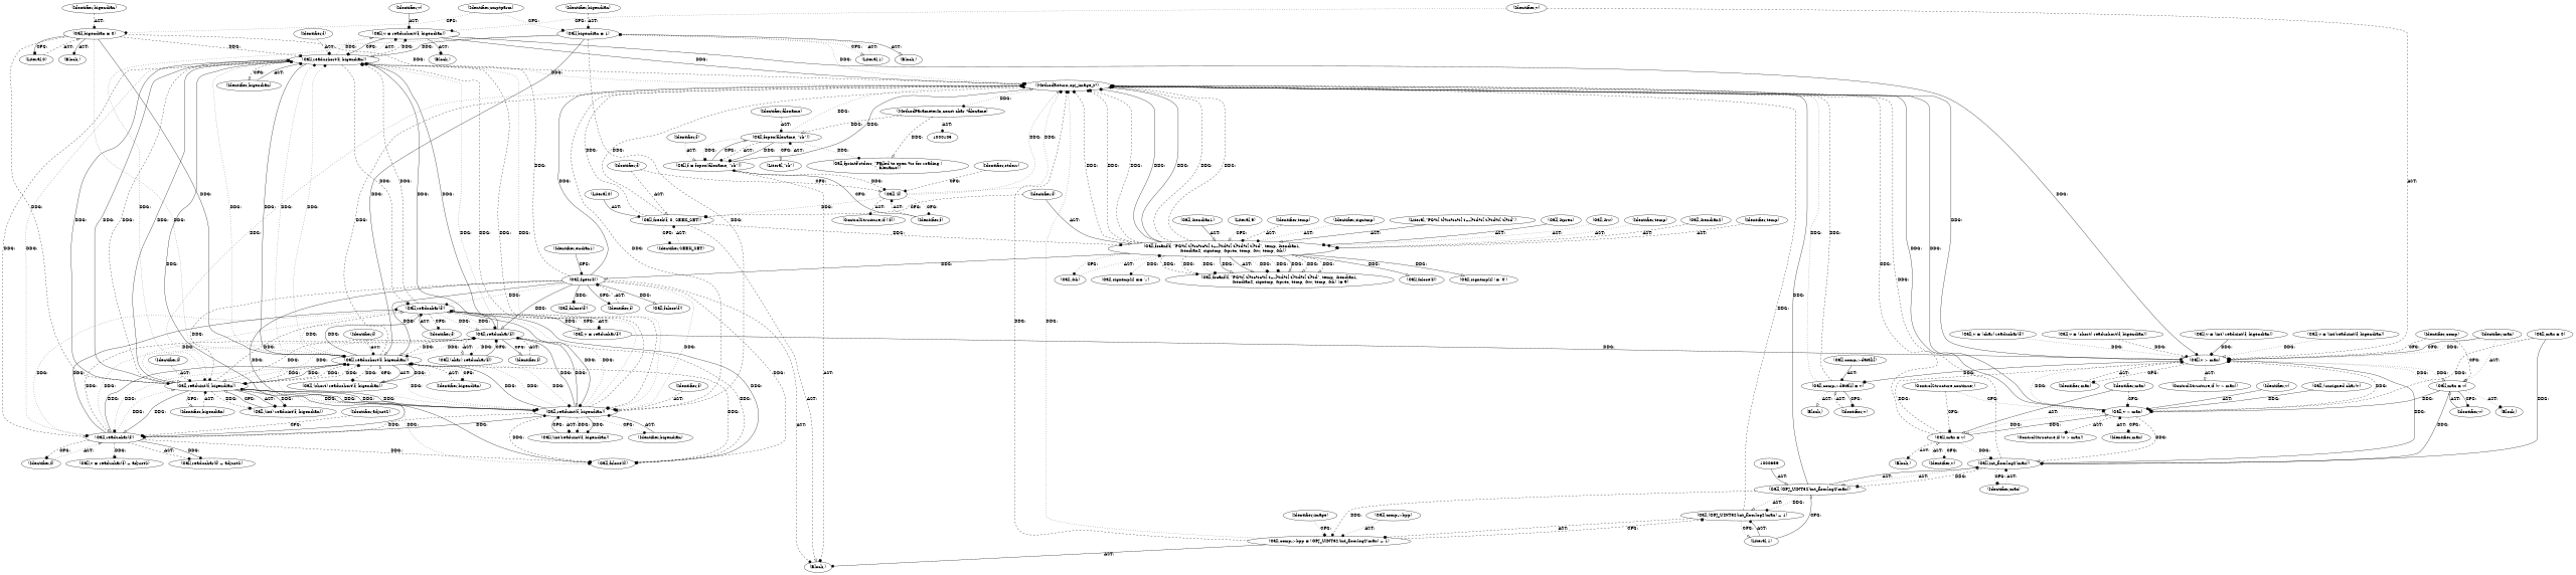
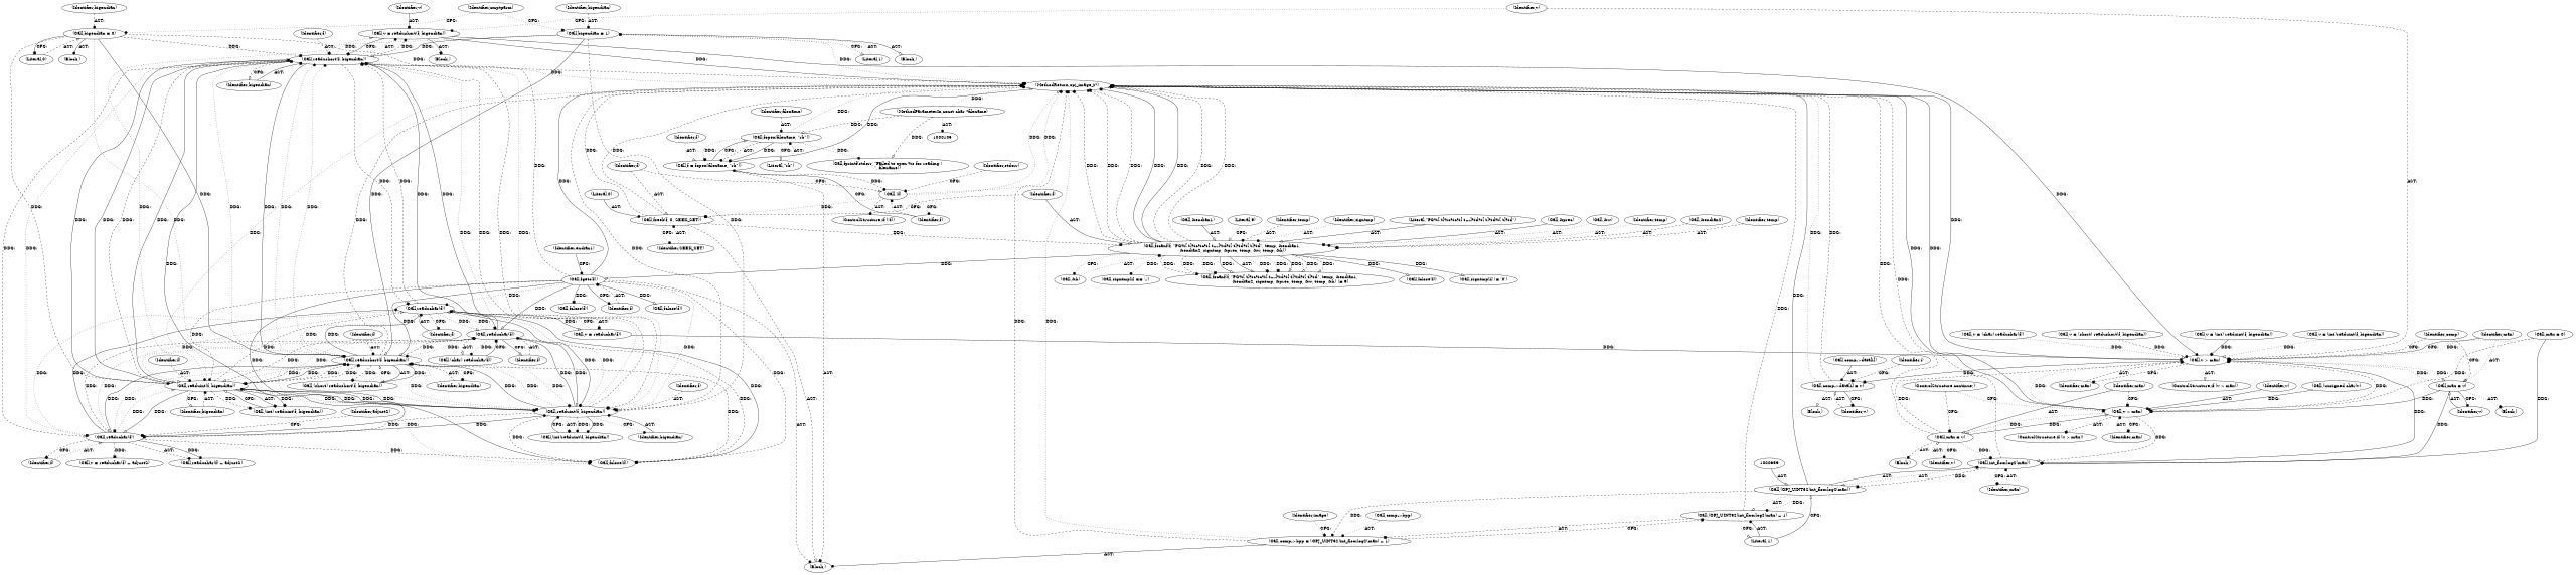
  digraph {
    edge [arrowhead=onormal style=dashed]
    n1 [label="(Call,v = readushort(f, bigendian))"]
    n2 [label="(Call,readushort(f, bigendian))"]
    n3 [label="(Call,v > max)"]
    n4 [label="(Block,)"]
    n5 [label="(MethodReturn,opj_image_t*)"]
    n6 [label="(Call,readuchar(f))"]
    n7 [label="(Call,readuchar(f))"]
    n8 [label="(Call,readushort(f, bigendian))"]
    n9 [label="(Call,readuchar(f))"]
    n10 [label="(Call,readuint(f, bigendian))"]
    n11 [label="(Call,readuint(f, bigendian))"]
    n12 [label="(Call,fclose(f))"]
    n13 [label="(Identifier,bigendian)"]
    n14 [label="(Call,v > max)"]
    n15 [label="(Call,int_floorlog2(max))"]
    n16 [label="(Call,max = v)"]
    n17 [label="(Call,comp->data[i] = v)"]
    n18 [label="(Identifier,max)"]
    n19 [label="(ControlStructure,if (v > max))"]
    n20 [label="(Call,v = readuchar(f))"]
    n21 [label="(Identifier,f)"]
    n22 [label="(Call,(char) readuchar(f))"]
    n23 [label="(Identifier,f)"]
    n24 [label="(Identifier,bigendian)"]
    n25 [label="(Call,(short) readushort(f, bigendian))"]
    n26 [label="(Call,readuchar(f) + adjustS)"]
    n27 [label="(Identifier,f)"]
    n28 [label="(Call,v = readuchar(f) + adjustS)"]
    n29 [label="(Call,(int)readuint(f, bigendian))"]
    n30 [label="(Identifier,bigendian)"]
    n31 [label="(Identifier,bigendian)"]
    n32 [label="(Call,(int) readuint(f, bigendian))"]
    n33 [label="(Call,fgetc(f))"]
    n34 [label="(Call,fclose(f))"]
    n35 [label="(Block,)"]
    n36 [label="(Identifier,f)"]
    n37 [label="(Call,fclose(f))"]
    n38 [label="(Call,fscanf(f, \"PG%[ \t]%c%c%[ \t+-]%d%[ \t]%d%[ \t]%d\", temp, &endian1,\n                &endian2, signtmp, &prec, temp, &w, temp, &h))"]
    n39 [label="(Call,fscanf(f, \"PG%[ \t]%c%c%[ \t+-]%d%[ \t]%d%[ \t]%d\", temp, &endian1,\n                &endian2, signtmp, &prec, temp, &w, temp, &h) != 9)"]
    n40 [label="(Call,&h)"]
    n41 [label="(Call,signtmp[i] == '-')"]
    n42 [label="(Call,fclose(f))"]
    n43 [label="(Call,signtmp[i] != '\0')"]
    n44 [label="(Call,fseek(f, 0, SEEK_SET))"]
    n45 [label="(Identifier,SEEK_SET)"]
    n46 [label="(Call,!f)"]
    n47 [label="(Identifier,f)"]
    n48 [label="(ControlStructure,if (!f))"]
    n49 [label="(Call,f = fopen(filename, \"rb\"))"]
    n50 [label="(Call,fopen(filename, \"rb\"))"]
    n51 [label="(Call,fprintf(stderr, \"Failed to open %s for reading !\n\", filename))"]
    n52 [label="(Literal,\"rb\")"]
    n53 [label="(MethodParameterIn,const char *filename)"]
    1000105
    n55 [label="(Call,bigendian = 0)"]
    n56 [label="(Block,)"]
    n57 [label="(Literal,0)"]
    n58 [label="(Call,bigendian = 1)"]
    n59 [label="(Literal,1)"]
    n60 [label="(Block,)"]
    n61 [label="(Call,max = v)"]
    n62 [label="(ControlStructure,if (v > max))"]
    n63 [label="(Identifier,max)"]
    n64 [label="(Call,(OPJ_UINT32)int_floorlog2(max))"]
    n65 [label="(Identifier,max)"]
    n66 [label="(Identifier,v)"]
    n67 [label="(Block,)"]
    n68 [label="(Identifier,v)"]
    n69 [label="(Block,)"]
    n70 [label="(Identifier,v)"]
    n71 [label="(Block,)"]
    n72 [label="(Call,comp->bpp = (OPJ_UINT32)int_floorlog2(max) + 1)"]
    n73 [label="(Call,(OPJ_UINT32)int_floorlog2(max) + 1)"]
    n74 [label="(Literal,1)"]
    n75 [label="(Call,comp->data[i])"]
    n76 [label="(Identifier,f)"]
    n77 [label="(Call,&endian1)"]
    n78 [label="(Call,comp->bpp)"]
    n79 [label="(Literal,9)"]
    n80 [label="(Call,v = (short) readushort(f, bigendian))"]
    n81 [label="(Identifier,f)"]
    n82 [label="(Identifier,temp)"]
    n83 [label="(Identifier,signtmp)"]
    n84 [label="(Identifier,adjustS)"]
    n85 [label="(Call,v = (int) readuint(f, bigendian))"]
    n86 [label="(Identifier,v)"]
    n87 [label="(Literal,\"PG%[ \t]%c%c%[ \t+-]%d%[ \t]%d%[ \t]%d\")"]
    n88 [label="(Call,v = (int)readuint(f, bigendian))"]
    n89 [label="(Identifier,f)"]
    n90 [label="(Identifier,comp)"]
    n91 [label="(Identifier,stderr)"]
    n92 [label="(Call,&prec)"]
    n93 [label="(Call,max = 0)"]
    n94 [label="(Identifier,endian1)"]
    n95 [label="(Identifier,f)"]
    n96 [label="(Identifier,bigendian)"]
    n97 [label="(Identifier,filename)"]
+   n98 [label="(Identifier,i)"]
    n99 [label="(Call,&w)"]
    n100 [label="(Identifier,temp)"]
    n101 [label="(Identifier,max)"]
    n102 [label="(ControlStructure,continue;)"]
    n103 [label="(Call,&endian2)"]
    n104 [label="(Identifier,cmptparm)"]
    n105 [label="(Call,(unsigned char)v)"]
    n106 [label="(Identifier,v)"]
    n107 [label="(Call,v = (char) readuchar(f))"]
    n108 [label="(Identifier,f)"]
    n109 [label="(Identifier,f)"]
    n110 [label="(Identifier,v)"]
    n111 [label="(Identifier,image)"]
    n112 [label="(Identifier,max)"]
    n113 [label="(Identifier,temp)"]
    n114 [label="(Identifier,bigendian)"]
    n115 [label="(Literal,0)"]
    n116 [label="(Identifier,f)"]
    1000659
    n1 -> n2 [arrowhead=box label="CFG: " style=solid]
    n1 -> n3 [arrowhead=dot label="DDG: " style=solid]
    n1 -> n4 [arrowhead=box label="AST: " style=solid]
    n1 -> n5 [arrowhead=box label="DDG: " style=solid]
    n2 -> n1 [arrowhead=dot label="AST: " style=dotted]
    n2 -> n1 [arrowhead=dot label="DDG: "]
    n2 -> n1 [label="DDG: " style=dotted]
    n2 -> n5 [label="DDG: " style=dotted]
    n2 -> n6 [arrowhead=box label="DDG: "]
    n2 -> n7 [arrowhead=box label="DDG: " style=solid]
    n2 -> n8 [arrowhead=dot label="DDG: " style=dotted]
    n2 -> n8 [label="DDG: " style=solid]
    n2 -> n9 [label="DDG: "]
    n2 -> n10 [arrowhead=dot label="DDG: "]
    n2 -> n10 [arrowhead=box label="DDG: " style=dotted]
    n2 -> n11 [label="DDG: " style=solid]
    n2 -> n11 [label="DDG: "]
    n2 -> n12 [arrowhead=box label="DDG: " style=solid]
    n2 -> n13 [label="CFG: "]
    n3 -> n5 [arrowhead=box label="DDG: " style=solid]
    n3 -> n14 [arrowhead=dot label="DDG: " style=dotted]
    n3 -> n15 [label="DDG: " style=solid]
    n3 -> n16 [label="DDG: " style=dotted]
    n3 -> n17 [arrowhead=box label="DDG: " style=solid]
    n3 -> n18 [arrowhead=box label="CFG: "]
    n3 -> n19 [label="AST: " style=dotted]
    n6 -> n2 [arrowhead=box label="DDG: "]
    n6 -> n7 [label="DDG: " style=dotted]
    n6 -> n8 [arrowhead=dot label="DDG: " style=dotted]
    n6 -> n9 [arrowhead=box label="DDG: " style=dotted]
    n6 -> n10 [arrowhead=box label="DDG: " style=solid]
    n6 -> n11 [label="DDG: " style=dotted]
    n6 -> n12 [label="DDG: " style=solid]
    n6 -> n20 [arrowhead=box label="AST: "]
    n6 -> n20 [label="DDG: " style=solid]
    n6 -> n21 [arrowhead=dot label="CFG: "]
    n7 -> n2 [arrowhead=box label="DDG: " style=solid]
    n7 -> n6 [label="DDG: " style=dotted]
    n7 -> n8 [arrowhead=dot label="DDG: " style=dotted]
    n7 -> n9 [label="DDG: " style=dotted]
    n7 -> n10 [label="DDG: " style=solid]
    n7 -> n11 [label="DDG: "]
    n7 -> n12 [arrowhead=box label="DDG: "]
    n7 -> n22 [label="AST: "]
    n7 -> n22 [arrowhead=dot label="DDG: " style=dotted]
    n7 -> n23 [label="CFG: " style=solid]
    n8 -> n2 [arrowhead=dot label="DDG: " style=dotted]
    n8 -> n2 [arrowhead=dot label="DDG: " style=dotted]
    n8 -> n5 [arrowhead=box label="DDG: "]
    n8 -> n6 [label="DDG: " style=solid]
    n8 -> n7 [arrowhead=dot label="DDG: "]
    n8 -> n9 [arrowhead=box label="DDG: " style=dotted]
    n8 -> n10 [arrowhead=box label="DDG: " style=dotted]
    n8 -> n10 [arrowhead=box label="DDG: " style=dotted]
    n8 -> n11 [arrowhead=box label="DDG: "]
    n8 -> n11 [label="DDG: " style=solid]
    n8 -> n12 [arrowhead=dot label="DDG: "]
    n8 -> n24 [arrowhead=box label="CFG: " style=dotted]
    n8 -> n25 [label="AST: " style=solid]
    n8 -> n25 [label="DDG: " style=solid]
    n8 -> n25 [arrowhead=box label="DDG: "]
    n9 -> n2 [arrowhead=box label="DDG: " style=dotted]
    n9 -> n6 [arrowhead=dot label="DDG: " style=solid]
    n9 -> n7 [label="DDG: "]
    n9 -> n8 [arrowhead=box label="DDG: " style=solid]
    n9 -> n10 [arrowhead=dot label="DDG: " style=solid]
    n9 -> n11 [label="DDG: " style=dotted]
    n9 -> n12 [arrowhead=dot label="DDG: "]
    n9 -> n26 [arrowhead=dot label="AST: "]
    n9 -> n26 [arrowhead=dot label="DDG: " style=solid]
    n9 -> n27 [arrowhead=box label="CFG: "]
    n9 -> n28 [arrowhead=box label="DDG: "]
    n10 -> n2 [arrowhead=box label="DDG: " style=dotted]
    n10 -> n2 [label="DDG: "]
    n10 -> n5 [arrowhead=box label="DDG: "]
    n10 -> n6 [label="DDG: " style=dotted]
    n10 -> n7 [arrowhead=dot label="DDG: " style=solid]
    n10 -> n8 [label="DDG: " style=solid]
    n10 -> n8 [arrowhead=dot label="DDG: " style=dotted]
    n10 -> n9 [arrowhead=box label="DDG: "]
    n10 -> n11 [arrowhead=dot label="DDG: " style=dotted]
    n10 -> n11 [label="DDG: " style=solid]
    n10 -> n12 [arrowhead=box label="DDG: "]
    n10 -> n29 [arrowhead=box label="AST: " style=dotted]
    n10 -> n29 [arrowhead=dot label="DDG: "]
    n10 -> n29 [arrowhead=dot label="DDG: " style=solid]
    n10 -> n30 [arrowhead=dot label="CFG: " style=dotted]
    n11 -> n2 [arrowhead=box label="DDG: " style=solid]
    n11 -> n2 [label="DDG: " style=solid]
    n11 -> n5 [arrowhead=dot label="DDG: " style=dotted]
    n11 -> n6 [label="DDG: "]
    n11 -> n7 [arrowhead=dot label="DDG: " style=dotted]
    n11 -> n8 [arrowhead=dot label="DDG: "]
    n11 -> n8 [arrowhead=box label="DDG: "]
    n11 -> n9 [label="DDG: " style=solid]
    n11 -> n10 [arrowhead=box label="DDG: " style=solid]
    n11 -> n10 [label="DDG: " style=solid]
    n11 -> n12 [arrowhead=dot label="DDG: " style=dotted]
    n11 -> n31 [label="CFG: "]
    n11 -> n32 [arrowhead=box label="AST: " style=solid]
    n11 -> n32 [arrowhead=box label="DDG: " style=solid]
    n11 -> n32 [arrowhead=box label="DDG: "]
    n13 -> n2 [arrowhead=box label="AST: " style=solid]
    n14 -> n3 [arrowhead=box label="DDG: "]
    n14 -> n5 [arrowhead=box label="DDG: " style=solid]
    n14 -> n5 [arrowhead=box label="DDG: " style=solid]
    n14 -> n15 [label="DDG: "]
    n14 -> n61 [label="DDG: " style=dotted]
    n14 -> n62 [arrowhead=box label="AST: "]
    n14 -> n63 [arrowhead=box label="CFG: " style=dotted]
    n15 -> n5 [label="DDG: "]
    n15 -> n64 [label="AST: " style=dotted]
    n15 -> n64 [arrowhead=box label="DDG: "]
    n15 -> n65 [arrowhead=box label="CFG: " style=dotted]
    n16 -> n3 [arrowhead=box label="DDG: " style=dotted]
    n16 -> n14 [arrowhead=box label="DDG: " style=solid]
    n16 -> n15 [arrowhead=dot label="DDG: " style=solid]
    n16 -> n66 [arrowhead=dot label="CFG: " style=solid]
    n16 -> n67 [arrowhead=box label="AST: " style=dotted]
    n17 -> n5 [arrowhead=box label="DDG: " style=dotted]
    n17 -> n5 [arrowhead=dot label="DDG: "]
    n17 -> n68 [arrowhead=box label="CFG: " style=solid]
    n17 -> n69 [label="AST: " style=dotted]
    n18 -> n3 [label="AST: "]
    n20 -> n3 [arrowhead=dot label="DDG: " style=solid]
    n20 -> n6 [arrowhead=box label="CFG: " style=dotted]
    n21 -> n6 [arrowhead=dot label="AST: " style=solid]
    n22 -> n7 [arrowhead=box label="CFG: " style=solid]
    n23 -> n7 [label="AST: "]
    n24 -> n8 [arrowhead=box label="AST: "]
    n25 -> n8 [label="CFG: " style=dotted]
    n27 -> n9 [label="AST: " style=dotted]
    n29 -> n10 [arrowhead=dot label="CFG: " style=solid]
    n30 -> n10 [arrowhead=dot label="AST: " style=solid]
    n31 -> n11 [arrowhead=dot label="AST: "]
    n32 -> n11 [label="CFG: " style=solid]
    n33 -> n2 [arrowhead=dot label="DDG: "]
    n33 -> n5 [label="DDG: " style=solid]
    n33 -> n6 [arrowhead=dot label="DDG: " style=dotted]
    n33 -> n7 [label="DDG: " style=solid]
    n33 -> n8 [label="DDG: " style=solid]
    n33 -> n9 [arrowhead=dot label="DDG: " style=solid]
    n33 -> n10 [arrowhead=dot label="DDG: " style=dotted]
    n33 -> n11 [arrowhead=dot label="DDG: "]
    n33 -> n12 [label="DDG: "]
    n33 -> n34 [arrowhead=box label="DDG: " style=solid]
    n33 -> n35 [arrowhead=dot label="AST: "]
    n33 -> n36 [arrowhead=dot label="CFG: " style=solid]
    n33 -> n37 [label="DDG: " style=solid]
    n36 -> n33 [arrowhead=box label="AST: "]
    n38 -> n5 [label="DDG: " style=solid]
    n38 -> n5 [arrowhead=dot label="DDG: "]
    n38 -> n5 [label="DDG: "]
    n38 -> n5 [arrowhead=box label="DDG: "]
    n38 -> n5 [arrowhead=dot label="DDG: "]
    n38 -> n5 [arrowhead=box label="DDG: "]
    n38 -> n5 [arrowhead=box label="DDG: " style=solid]
    n38 -> n33 [label="DDG: " style=solid]
    n38 -> n39 [label="AST: " style=solid]
    n38 -> n39 [arrowhead=box label="DDG: " style=dotted]
    n38 -> n39 [arrowhead=box label="DDG: " style=dotted]
    n38 -> n39 [label="DDG: " style=solid]
    n38 -> n39 [label="DDG: "]
    n38 -> n39 [label="DDG: "]
    n38 -> n39 [arrowhead=dot label="DDG: "]
    n38 -> n39 [label="DDG: "]
    n38 -> n39 [arrowhead=box label="DDG: " style=dotted]
    n38 -> n39 [label="DDG: " style=solid]
    n38 -> n40 [arrowhead=dot label="CFG: " style=dotted]
    n38 -> n41 [arrowhead=dot label="DDG: " style=dotted]
    n38 -> n42 [label="DDG: " style=solid]
    n38 -> n43 [label="DDG: " style=solid]
    n40 -> n38 [arrowhead=box label="AST: " style=dotted]
    n44 -> n5 [label="DDG: "]
    n44 -> n5 [arrowhead=dot label="DDG: "]
    n44 -> n35 [label="AST: "]
    n44 -> n38 [arrowhead=box label="DDG: "]
    n44 -> n45 [arrowhead=dot label="CFG: " style=dotted]
    n45 -> n44 [arrowhead=dot label="AST: " style=dotted]
    n46 -> n5 [arrowhead=box label="DDG: " style=dotted]
    n46 -> n5 [label="DDG: " style=dotted]
    n46 -> n44 [arrowhead=box label="DDG: " style=dotted]
    n46 -> n47 [arrowhead=dot label="CFG: " style=dotted]
    n46 -> n48 [arrowhead=dot label="AST: "]
    n47 -> n46 [arrowhead=dot label="AST: "]
    n47 -> n49 [arrowhead=dot label="CFG: " style=solid]
    n49 -> n5 [label="DDG: " style=solid]
    n49 -> n35 [arrowhead=box label="AST: "]
    n49 -> n46 [arrowhead=dot label="DDG: "]
    n49 -> n50 [label="CFG: " style=solid]
    n50 -> n5 [arrowhead=dot label="DDG: " style=dotted]
    n50 -> n49 [arrowhead=dot label="AST: "]
    n50 -> n49 [arrowhead=box label="DDG: " style=solid]
    n50 -> n49 [arrowhead=box label="DDG: " style=dotted]
    n50 -> n51 [arrowhead=dot label="DDG: " style=dotted]
    n50 -> n52 [label="CFG: " style=dotted]
    n52 -> n50 [arrowhead=dot label="AST: " style=dotted]
-   n5 -> n53 [arrowhead=dot label="DDG: " style=dotted]
+   n53 -> n5 [arrowhead=dot label="DDG: " style=dotted]
    n53 -> n50 [label="DDG: "]
    n53 -> n51 [label="DDG: "]
    n53 -> 1000105 [arrowhead=dot label="AST: " style=dotted]
    n55 -> n2 [arrowhead=box label="DDG: "]
    n55 -> n5 [arrowhead=box label="DDG: "]
    n55 -> n8 [label="DDG: " style=solid]
    n55 -> n10 [label="DDG: " style=dotted]
    n55 -> n11 [arrowhead=dot label="DDG: "]
    n55 -> n56 [arrowhead=dot label="AST: " style=solid]
    n55 -> n57 [arrowhead=box label="CFG: " style=solid]
    n57 -> n55 [label="AST: "]
    n58 -> n2 [label="DDG: " style=solid]
    n58 -> n5 [arrowhead=box label="DDG: " style=dotted]
    n58 -> n8 [label="DDG: " style=solid]
    n58 -> n10 [arrowhead=box label="DDG: "]
    n58 -> n11 [arrowhead=dot label="DDG: " style=dotted]
    n58 -> n59 [label="CFG: " style=dotted]
    n58 -> n60 [label="AST: " style=solid]
    n59 -> n58 [arrowhead=box label="AST: " style=dotted]
    n61 -> n3 [arrowhead=box label="DDG: "]
    n61 -> n5 [label="DDG: "]
    n61 -> n14 [label="DDG: " style=solid]
    n61 -> n15 [arrowhead=box label="DDG: " style=dotted]
    n61 -> n70 [arrowhead=dot label="CFG: " style=dotted]
    n61 -> n71 [arrowhead=dot label="AST: "]
    n63 -> n14 [arrowhead=dot label="AST: " style=dotted]
    n64 -> n5 [arrowhead=box label="DDG: " style=solid]
    n64 -> n15 [arrowhead=box label="AST: " style=solid]
    n64 -> n72 [arrowhead=dot label="DDG: "]
    n64 -> n73 [label="AST: " style=dotted]
    n64 -> n73 [arrowhead=dot label="DDG: " style=dotted]
    n65 -> n15 [arrowhead=dot label="AST: " style=dotted]
    n66 -> n16 [label="AST: " style=solid]
    n68 -> n17 [label="AST: "]
    n70 -> n61 [label="AST: " style=dotted]
    n72 -> n5 [arrowhead=box label="DDG: " style=dotted]
    n72 -> n5 [arrowhead=dot label="DDG: "]
    n72 -> n35 [arrowhead=dot label="AST: " style=solid]
    n72 -> n73 [arrowhead=box label="CFG: "]
    n73 -> n5 [arrowhead=box label="DDG: "]
    n73 -> n72 [arrowhead=box label="AST: "]
    n73 -> n74 [label="CFG: " style=dotted]
    n74 -> n64 [label="CFG: " style=solid]
    n74 -> n73 [arrowhead=dot label="AST: " style=solid]
    n75 -> n17 [arrowhead=dot label="AST: " style=solid]
    n76 -> n38 [label="AST: " style=solid]
    n76 -> n44 [arrowhead=dot label="CFG: "]
    n77 -> n38 [label="AST: " style=solid]
    n78 -> n72 [arrowhead=dot label="AST: " style=dotted]
    n79 -> n38 [label="CFG: " style=dotted]
    n80 -> n3 [arrowhead=dot label="DDG: "]
    n81 -> n10 [label="AST: "]
    n82 -> n38 [arrowhead=dot label="AST: "]
    n83 -> n38 [arrowhead=dot label="AST: " style=dotted]
    n84 -> n9 [arrowhead=box label="CFG: "]
    n85 -> n3 [arrowhead=box label="DDG: " style=solid]
    n86 -> n1 [arrowhead=box label="AST: " style=solid]
    n87 -> n38 [label="AST: " style=solid]
    n88 -> n3 [label="DDG: " style=dotted]
    n89 -> n44 [label="AST: "]
    n89 -> n46 [label="CFG: "]
    n90 -> n3 [arrowhead=box label="CFG: "]
    n90 -> n16 [label="CFG: "]
    n91 -> n46 [arrowhead=dot label="CFG: "]
    n92 -> n38 [arrowhead=box label="AST: " style=solid]
    n93 -> n3 [arrowhead=box label="DDG: " style=dotted]
    n93 -> n14 [arrowhead=dot label="DDG: "]
    n93 -> n15 [arrowhead=dot label="DDG: " style=solid]
    n94 -> n33 [arrowhead=dot label="CFG: " style=solid]
    n95 -> n11 [arrowhead=dot label="AST: "]
    n96 -> n55 [arrowhead=dot label="AST: "]
    n97 -> n50 [arrowhead=dot label="AST: "]
+   n98 -> n17 [arrowhead=box label="CFG: "]
    n99 -> n38 [arrowhead=dot label="AST: " style=dotted]
    n100 -> n38 [arrowhead=dot label="AST: " style=dotted]
    n101 -> n3 [label="CFG: " style=solid]
    n101 -> n16 [label="AST: " style=dotted]
    n102 -> n14 [arrowhead=dot label="CFG: " style=dotted]
    n102 -> n61 [arrowhead=box label="CFG: "]
    n103 -> n38 [arrowhead=dot label="AST: "]
    n104 -> n55 [arrowhead=dot label="CFG: " style=dotted]
    n104 -> n58 [arrowhead=box label="CFG: " style=dotted]
    n105 -> n14 [arrowhead=dot label="DDG: " style=solid]
    n106 -> n1 [arrowhead=dot label="CFG: " style=dotted]
    n106 -> n3 [arrowhead=box label="AST: "]
    n107 -> n3 [label="DDG: " style=dotted]
    n108 -> n2 [arrowhead=box label="AST: "]
    n109 -> n49 [label="AST: " style=dotted]
    n110 -> n14 [arrowhead=dot label="AST: " style=solid]
    n111 -> n72 [arrowhead=box label="CFG: " style=dotted]
    n112 -> n14 [arrowhead=box label="CFG: "]
    n112 -> n61 [label="AST: " style=solid]
    n113 -> n38 [label="AST: "]
    n114 -> n58 [arrowhead=dot label="AST: "]
    n115 -> n44 [arrowhead=dot label="AST: " style=solid]
    n116 -> n8 [arrowhead=dot label="AST: "]
    1000659 -> n64 [label="AST: " style=solid]
  }
